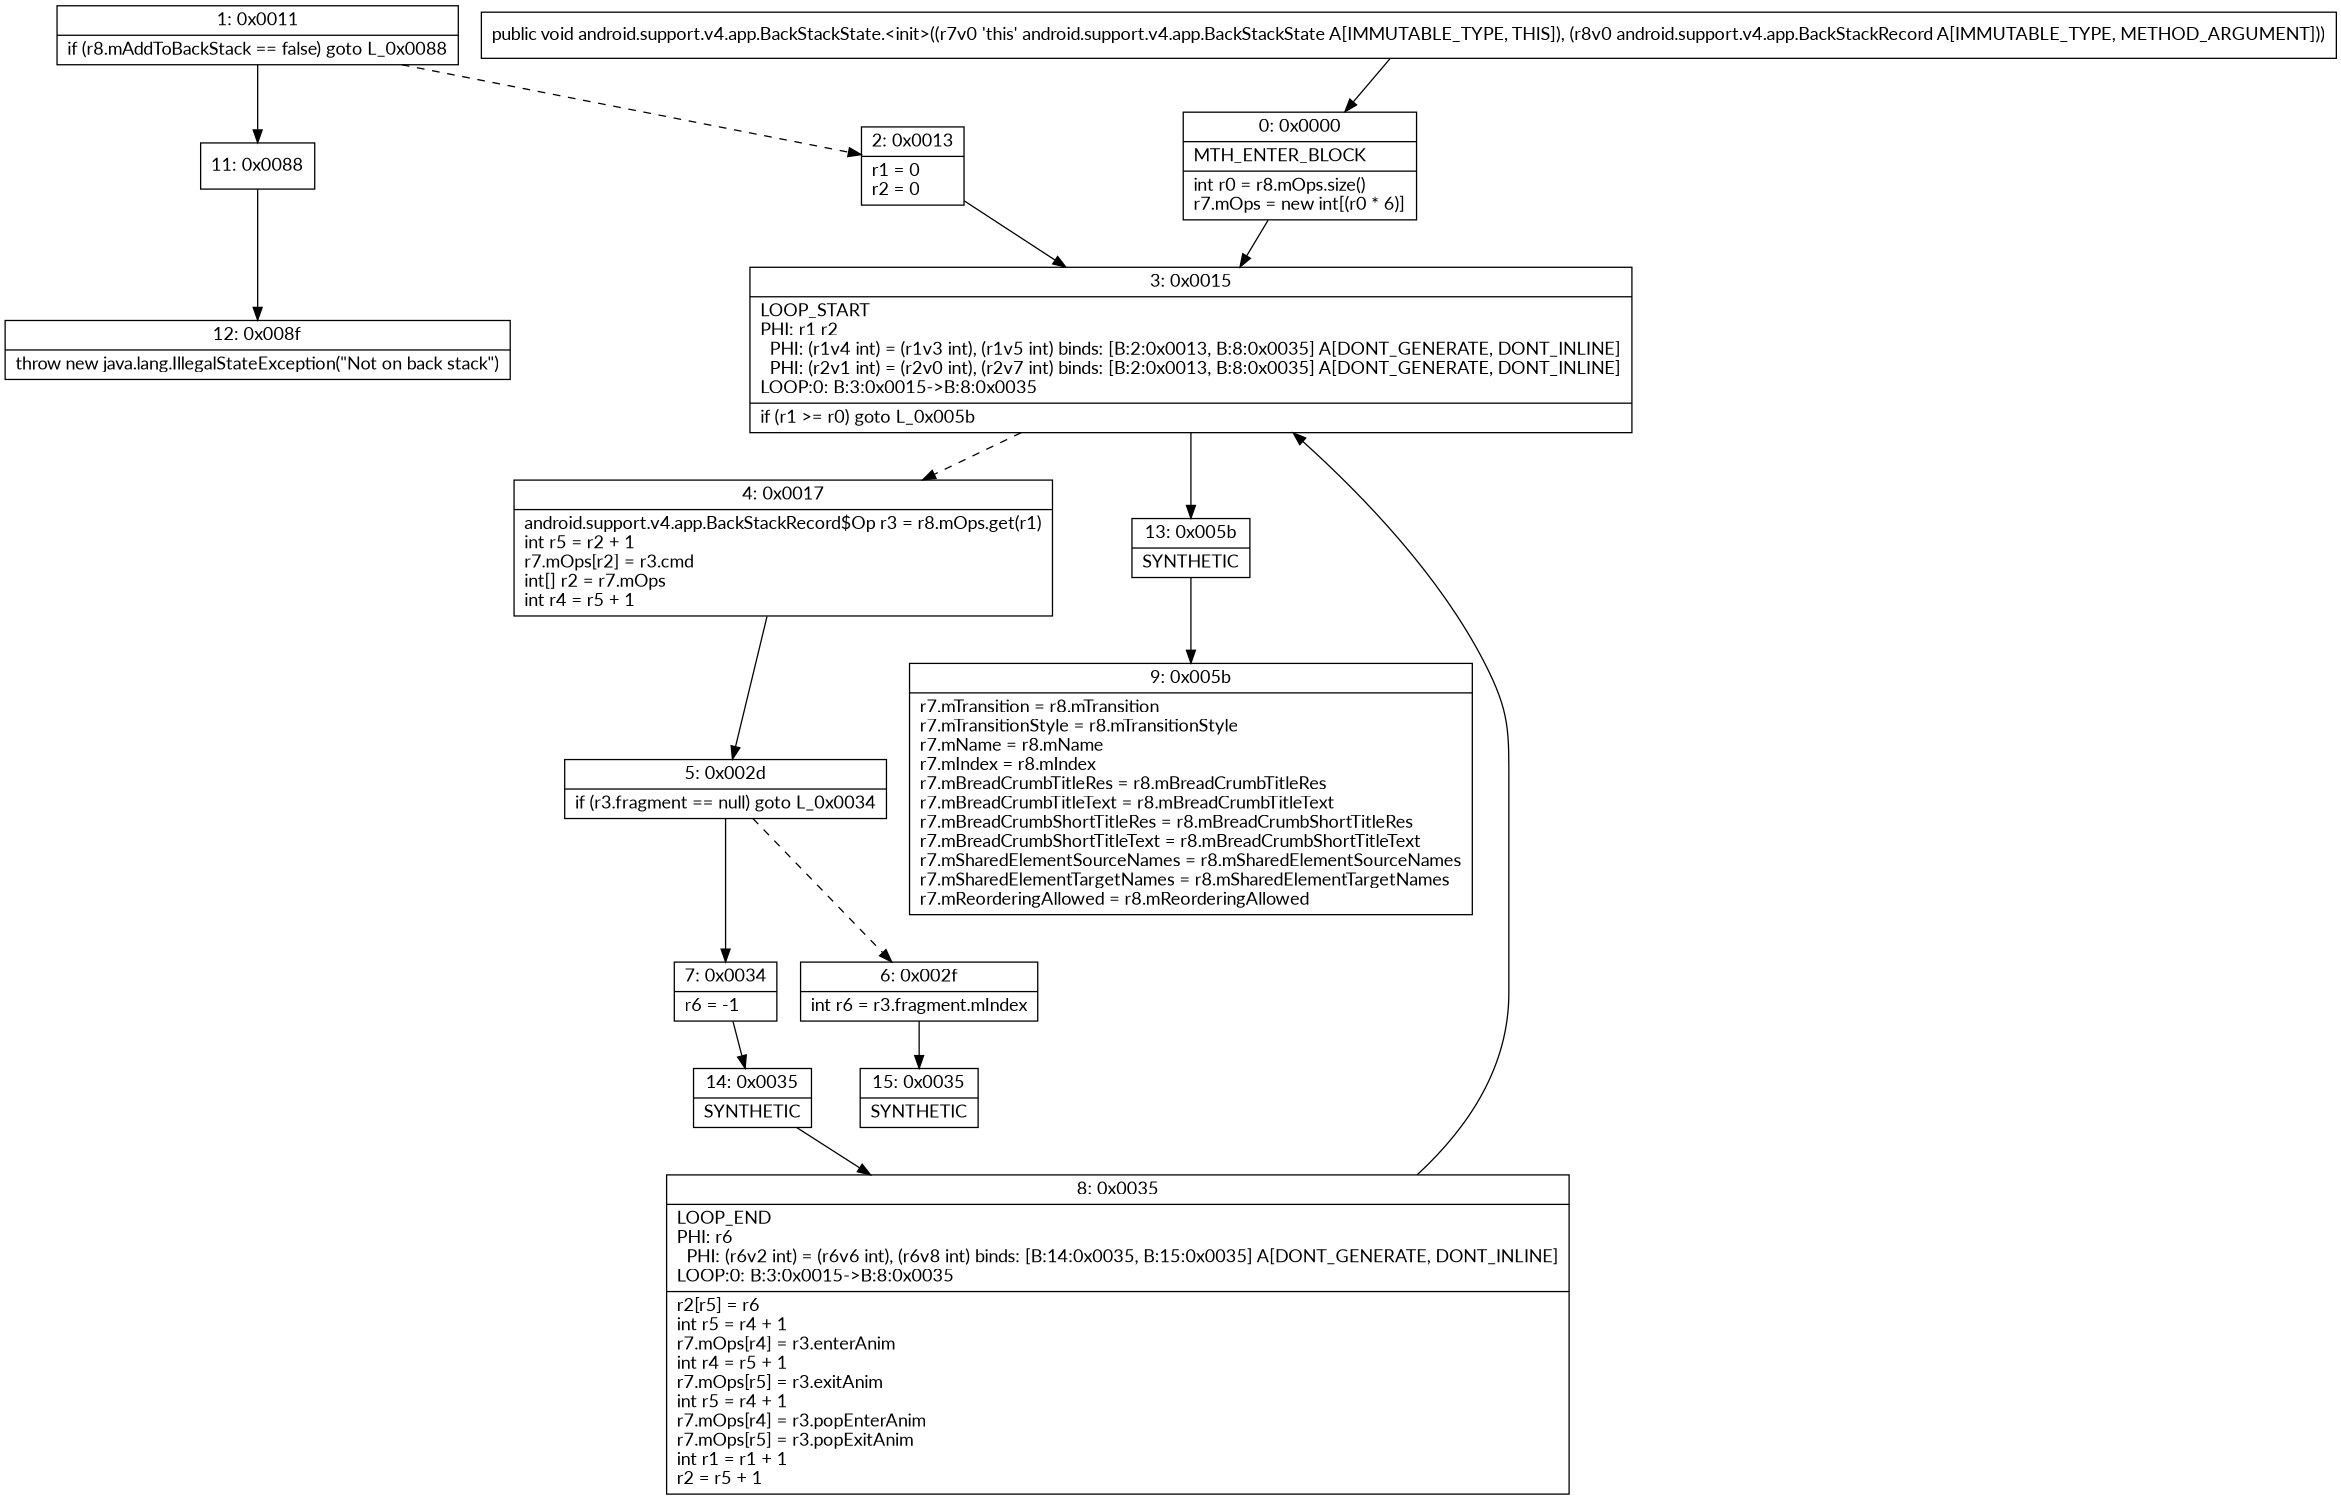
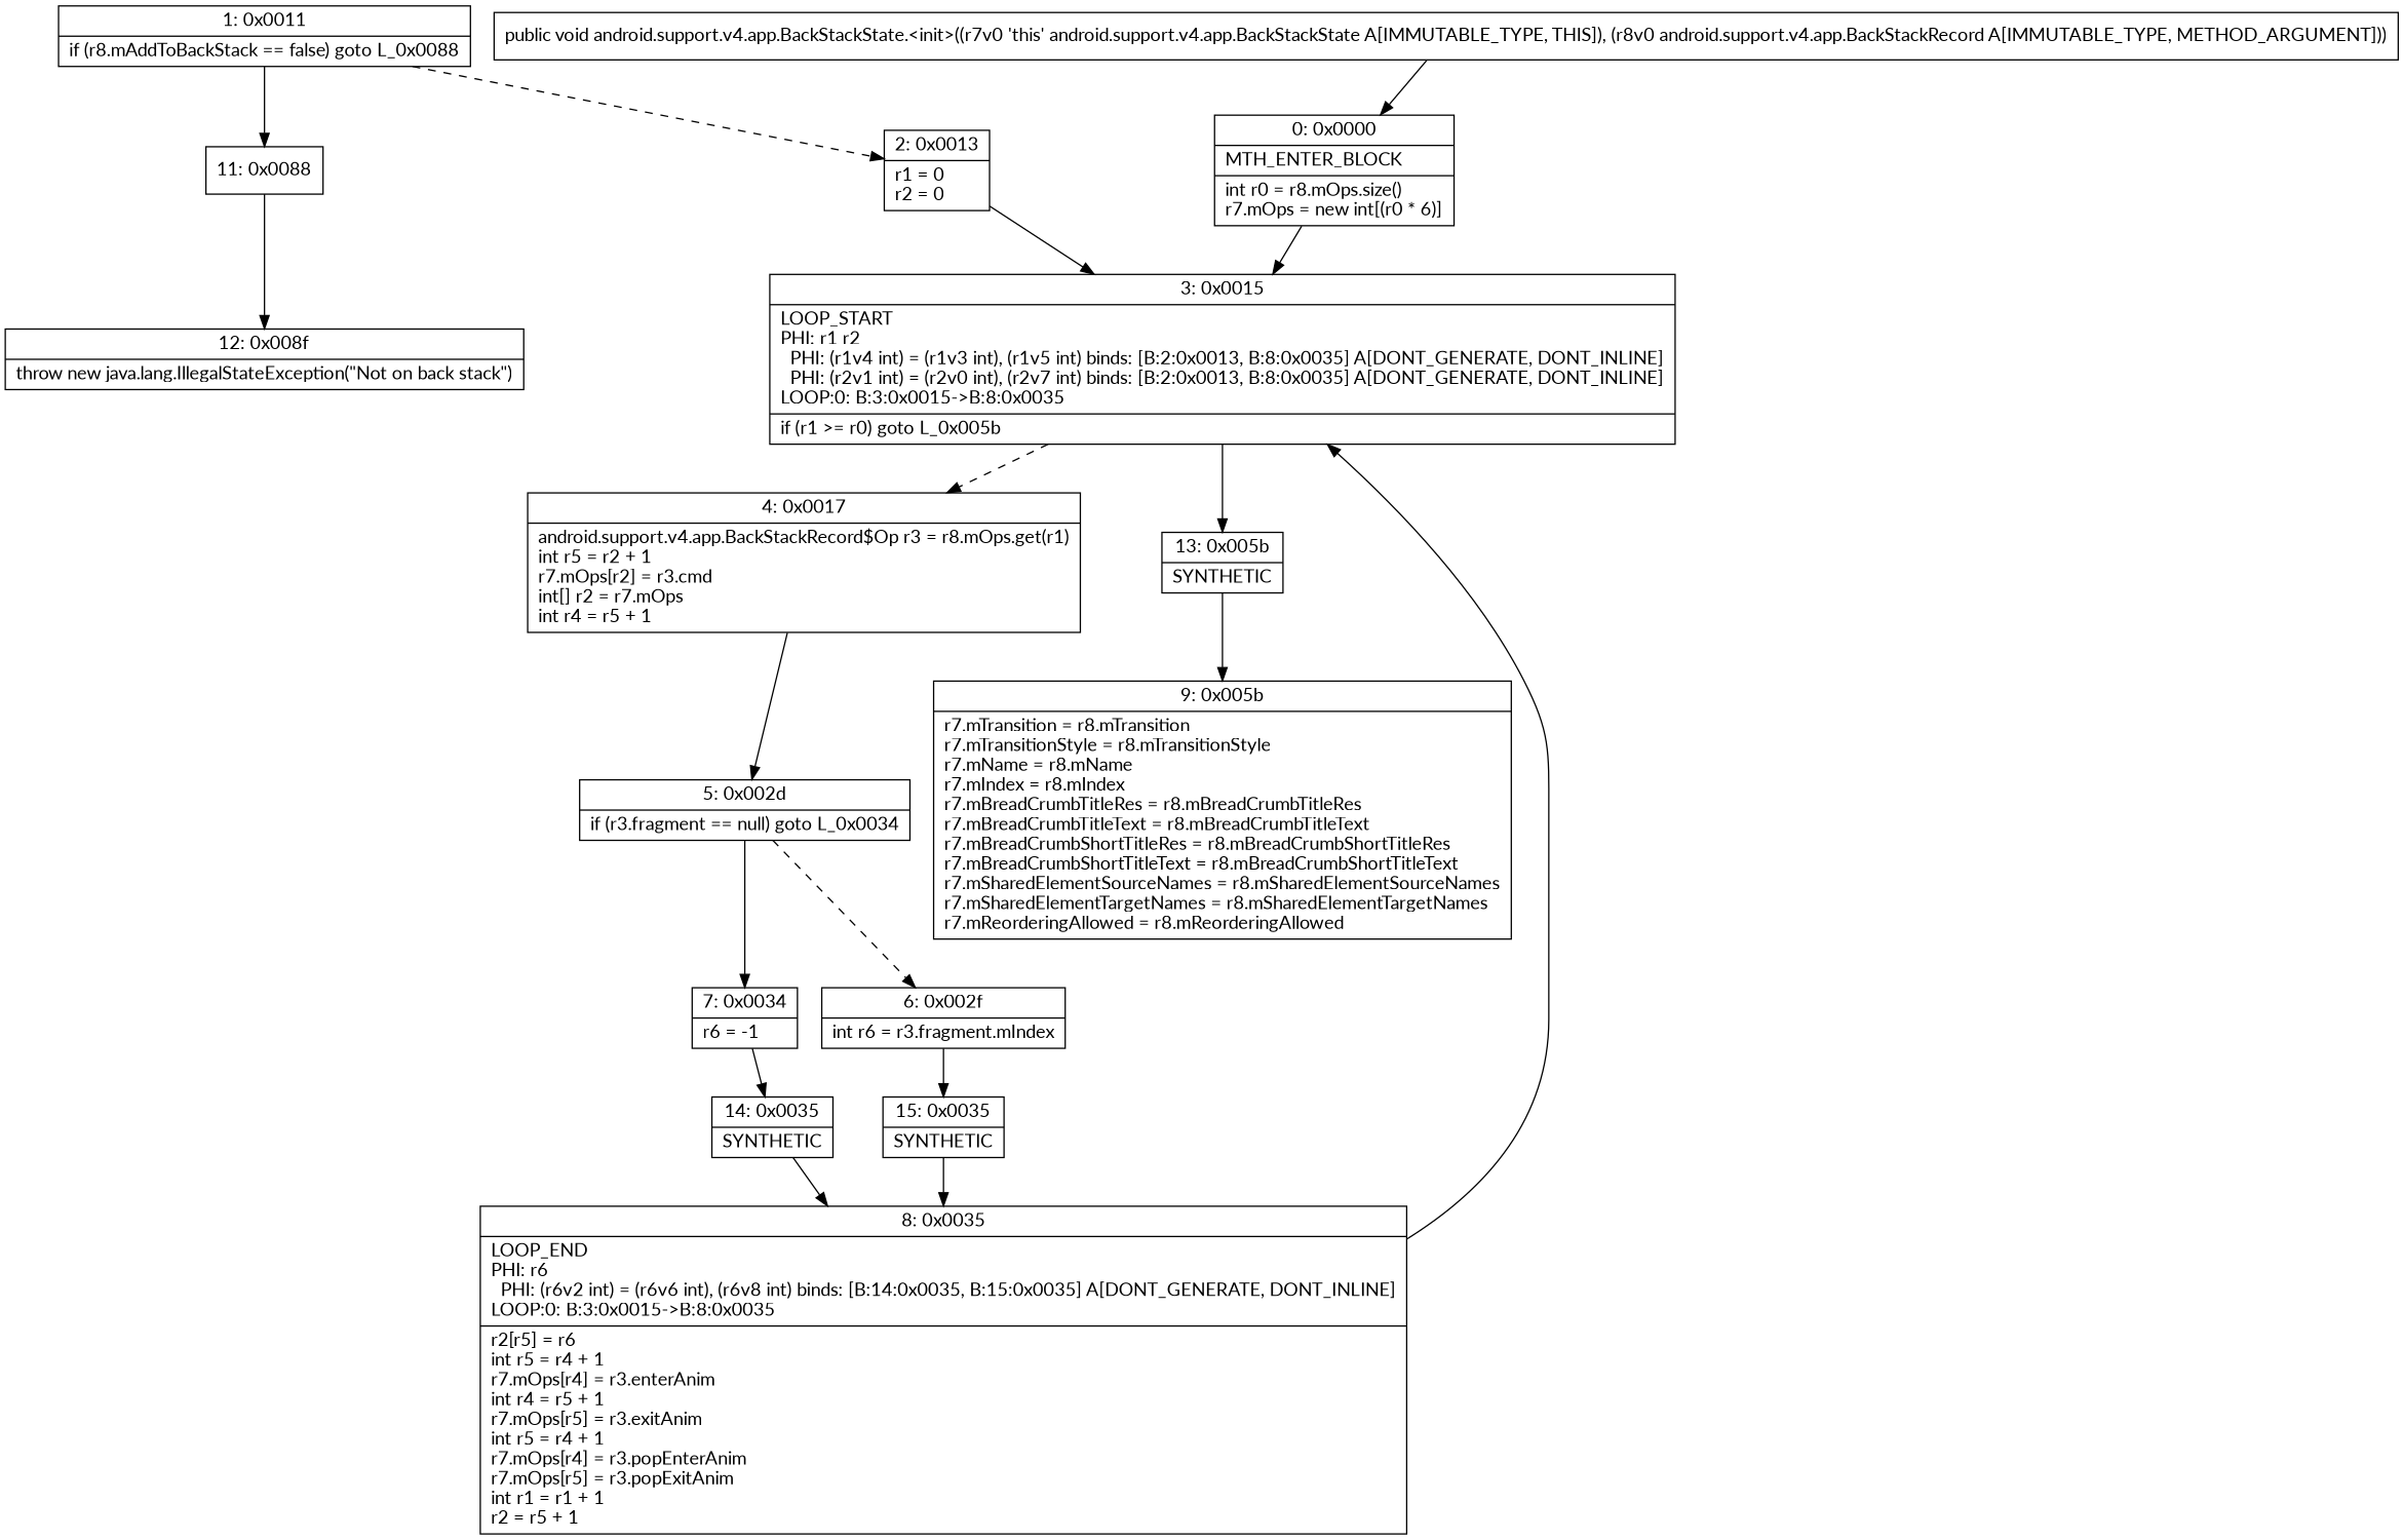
  digraph {
    fontname=Lato
    node [fontname=Lato shape=record]
    edge [fontname=Lato]
    n1 [label="{0\:\ 0x0000|MTH_ENTER_BLOCK\l|int r0 = r8.mOps.size()\lr7.mOps = new int[(r0 * 6)]\l}"]
    n2 [label="{3\:\ 0x0015|LOOP_START\lPHI: r1 r2 \l  PHI: (r1v4 int) = (r1v3 int), (r1v5 int) binds: [B:2:0x0013, B:8:0x0035] A[DONT_GENERATE, DONT_INLINE]\l  PHI: (r2v1 int) = (r2v0 int), (r2v7 int) binds: [B:2:0x0013, B:8:0x0035] A[DONT_GENERATE, DONT_INLINE]\lLOOP:0: B:3:0x0015\-\>B:8:0x0035\l|if (r1 \>= r0) goto L_0x005b\l}"]
    n3 [label="{1\:\ 0x0011|if (r8.mAddToBackStack == false) goto L_0x0088\l}"]
    n4 [label="{2\:\ 0x0013|r1 = 0\lr2 = 0\l}"]
    n5 [label="{11\:\ 0x0088}"]
    n6 [label="{12\:\ 0x008f|throw new java.lang.IllegalStateException(\"Not on back stack\")\l}"]
    n7 [label="{4\:\ 0x0017|android.support.v4.app.BackStackRecord$Op r3 = r8.mOps.get(r1)\lint r5 = r2 + 1\lr7.mOps[r2] = r3.cmd\lint[] r2 = r7.mOps\lint r4 = r5 + 1\l}"]
    n8 [label="{13\:\ 0x005b|SYNTHETIC\l}"]
    n9 [label="{5\:\ 0x002d|if (r3.fragment == null) goto L_0x0034\l}"]
    n10 [label="{9\:\ 0x005b|r7.mTransition = r8.mTransition\lr7.mTransitionStyle = r8.mTransitionStyle\lr7.mName = r8.mName\lr7.mIndex = r8.mIndex\lr7.mBreadCrumbTitleRes = r8.mBreadCrumbTitleRes\lr7.mBreadCrumbTitleText = r8.mBreadCrumbTitleText\lr7.mBreadCrumbShortTitleRes = r8.mBreadCrumbShortTitleRes\lr7.mBreadCrumbShortTitleText = r8.mBreadCrumbShortTitleText\lr7.mSharedElementSourceNames = r8.mSharedElementSourceNames\lr7.mSharedElementTargetNames = r8.mSharedElementTargetNames\lr7.mReorderingAllowed = r8.mReorderingAllowed\l}"]
    n11 [label="{6\:\ 0x002f|int r6 = r3.fragment.mIndex\l}"]
    n12 [label="{7\:\ 0x0034|r6 = \-1\l}"]
    n13 [label="{15\:\ 0x0035|SYNTHETIC\l}"]
    n14 [label="{14\:\ 0x0035|SYNTHETIC\l}"]
    n15 [label="{8\:\ 0x0035|LOOP_END\lPHI: r6 \l  PHI: (r6v2 int) = (r6v6 int), (r6v8 int) binds: [B:14:0x0035, B:15:0x0035] A[DONT_GENERATE, DONT_INLINE]\lLOOP:0: B:3:0x0015\-\>B:8:0x0035\l|r2[r5] = r6\lint r5 = r4 + 1\lr7.mOps[r4] = r3.enterAnim\lint r4 = r5 + 1\lr7.mOps[r5] = r3.exitAnim\lint r5 = r4 + 1\lr7.mOps[r4] = r3.popEnterAnim\lr7.mOps[r5] = r3.popExitAnim\lint r1 = r1 + 1\lr2 = r5 + 1\l}"]
    n16 [label="{public void android.support.v4.app.BackStackState.\<init\>((r7v0 'this' android.support.v4.app.BackStackState A[IMMUTABLE_TYPE, THIS]), (r8v0 android.support.v4.app.BackStackRecord A[IMMUTABLE_TYPE, METHOD_ARGUMENT])) }"]
    n1 -> n2
    n2 -> n7 [style=dashed]
    n2 -> n8
    n3 -> n4 [style=dashed]
    n3 -> n5
    n4 -> n2
    n5 -> n6
    n7 -> n9
    n8 -> n10
    n9 -> n11 [style=dashed]
    n9 -> n12
    n11 -> n13
    n12 -> n14
+   n13 -> n15
    n14 -> n15
    n15 -> n2
    n16 -> n1
  }
